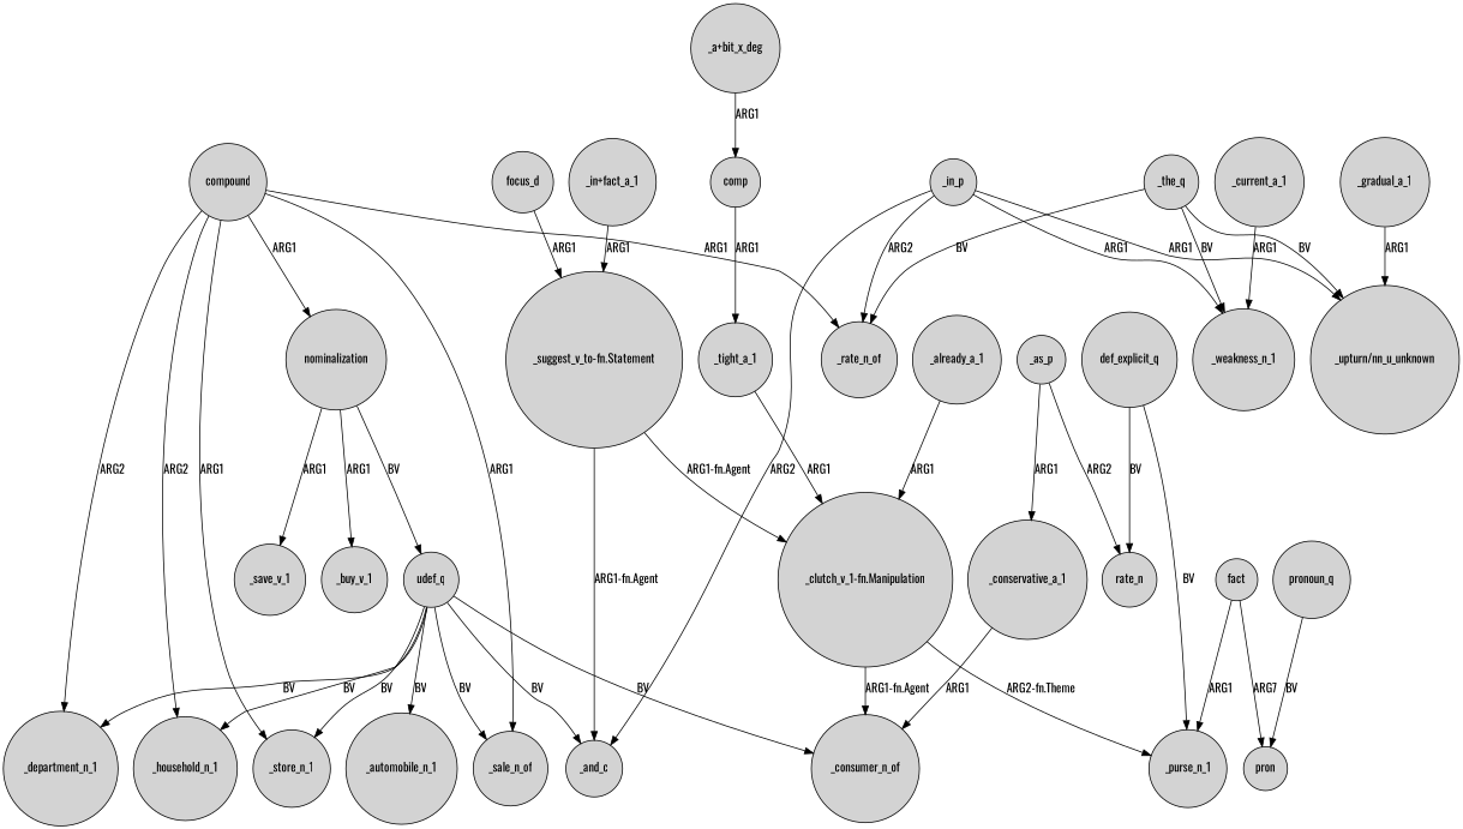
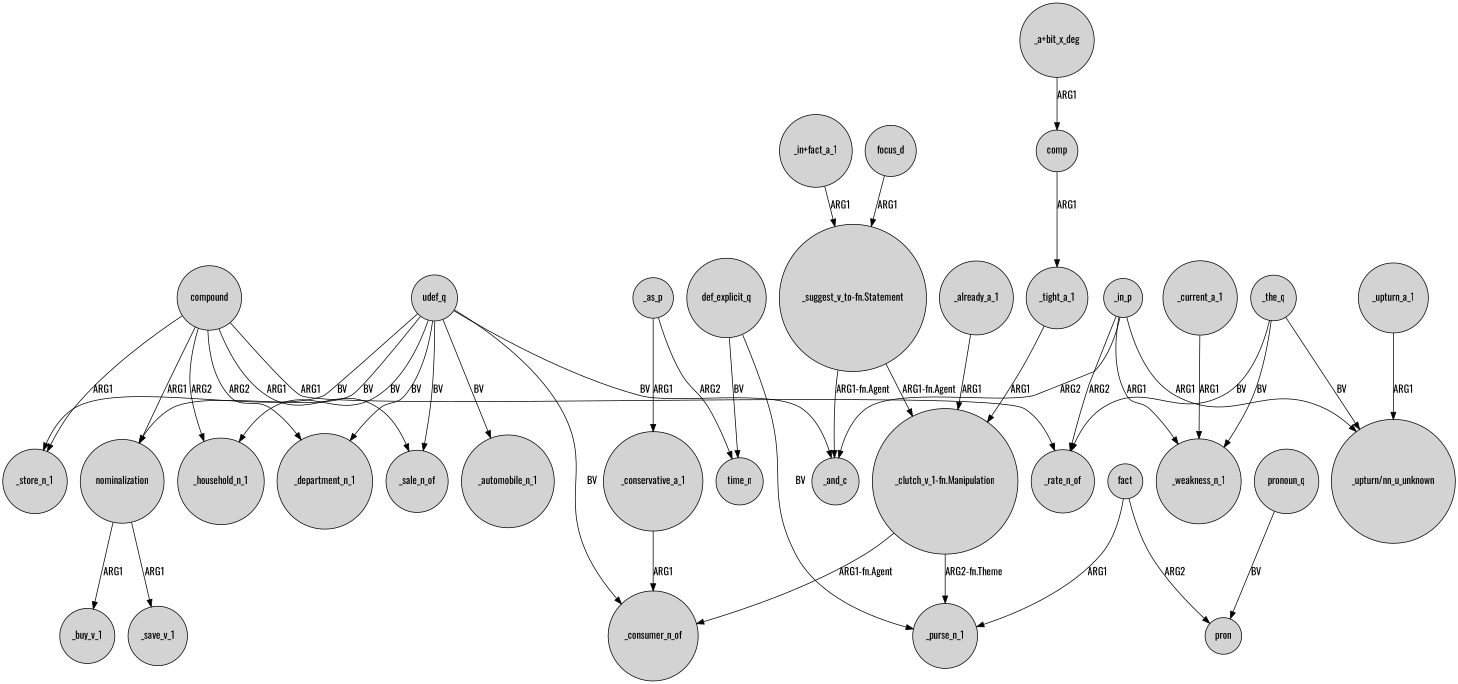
  digraph {
    fontname=Oswald
    node [fontname=Oswald shape=circle style=filled]
    edge [fontname=Oswald]
    udef_q
    _department_n_1
    _store_n_1
    _consumer_n_of
    _household_n_1
    _automobile_n_1
    nominalization
    _and_c
    _sale_n_of
    _buy_v_1
    _save_v_1
    _in_p
    _weakness_n_1
    _rate_n_of
    "_upturn/nn_u_unknown"
    "_a+bit_x_deg"
    comp
    _tight_a_1
    "_clutch_v_1-fn.Manipulation"
    n20 [label=fact]
    pron
    _purse_n_1
    compound
    _conservative_a_1
    def_explicit_q
-   time_n [label=rate_n]
+   time_n
    focus_d
    "_suggest_v_to-fn.Statement"
    _current_a_1
    _the_q
-   _gradual_a_1
+   _gradual_a_1 [label=_upturn_a_1]
    pronoun_q
    _as_p
    "_in+fact_a_1"
    _already_a_1
    udef_q -> _department_n_1 [label=BV]
    udef_q -> _store_n_1 [label=BV]
    udef_q -> _consumer_n_of [label=BV]
    udef_q -> _household_n_1 [label=BV]
    udef_q -> _automobile_n_1 [label=BV]
-   nominalization -> udef_q [label=BV]
+   udef_q -> nominalization [label=BV]
    udef_q -> _and_c [label=BV]
    udef_q -> _sale_n_of [label=BV]
    nominalization -> _buy_v_1 [label=ARG1]
    nominalization -> _save_v_1 [label=ARG1]
    _in_p -> _and_c [label=ARG2]
    _in_p -> _weakness_n_1 [label=ARG1]
    _in_p -> _rate_n_of [label=ARG2]
    _in_p -> "_upturn/nn_u_unknown" [label=ARG1]
    "_a+bit_x_deg" -> comp [label=ARG1]
    comp -> _tight_a_1 [label=ARG1]
    _tight_a_1 -> "_clutch_v_1-fn.Manipulation" [label=ARG1]
    "_clutch_v_1-fn.Manipulation" -> _consumer_n_of [label="ARG1-fn.Agent"]
    "_clutch_v_1-fn.Manipulation" -> _purse_n_1 [label="ARG2-fn.Theme"]
-   n20 -> pron [label=ARG7]
+   n20 -> pron [label=ARG2]
    n20 -> _purse_n_1 [label=ARG1]
    compound -> _department_n_1 [label=ARG2]
    compound -> _store_n_1 [label=ARG1]
    compound -> _household_n_1 [label=ARG2]
    compound -> nominalization [label=ARG1]
    compound -> _sale_n_of [label=ARG1]
    compound -> _rate_n_of [label=ARG1]
    _conservative_a_1 -> _consumer_n_of [label=ARG1]
    def_explicit_q -> _purse_n_1 [label=BV]
    def_explicit_q -> time_n [label=BV]
    focus_d -> "_suggest_v_to-fn.Statement" [label=ARG1]
    "_suggest_v_to-fn.Statement" -> _and_c [label="ARG1-fn.Agent"]
    "_suggest_v_to-fn.Statement" -> "_clutch_v_1-fn.Manipulation" [label="ARG1-fn.Agent"]
    _current_a_1 -> _weakness_n_1 [label=ARG1]
    _the_q -> _weakness_n_1 [label=BV]
    _the_q -> _rate_n_of [label=BV]
    _the_q -> "_upturn/nn_u_unknown" [label=BV]
    _gradual_a_1 -> "_upturn/nn_u_unknown" [label=ARG1]
    pronoun_q -> pron [label=BV]
    _as_p -> _conservative_a_1 [label=ARG1]
    _as_p -> time_n [label=ARG2]
    "_in+fact_a_1" -> "_suggest_v_to-fn.Statement" [label=ARG1]
    _already_a_1 -> "_clutch_v_1-fn.Manipulation" [label=ARG1]
  }
